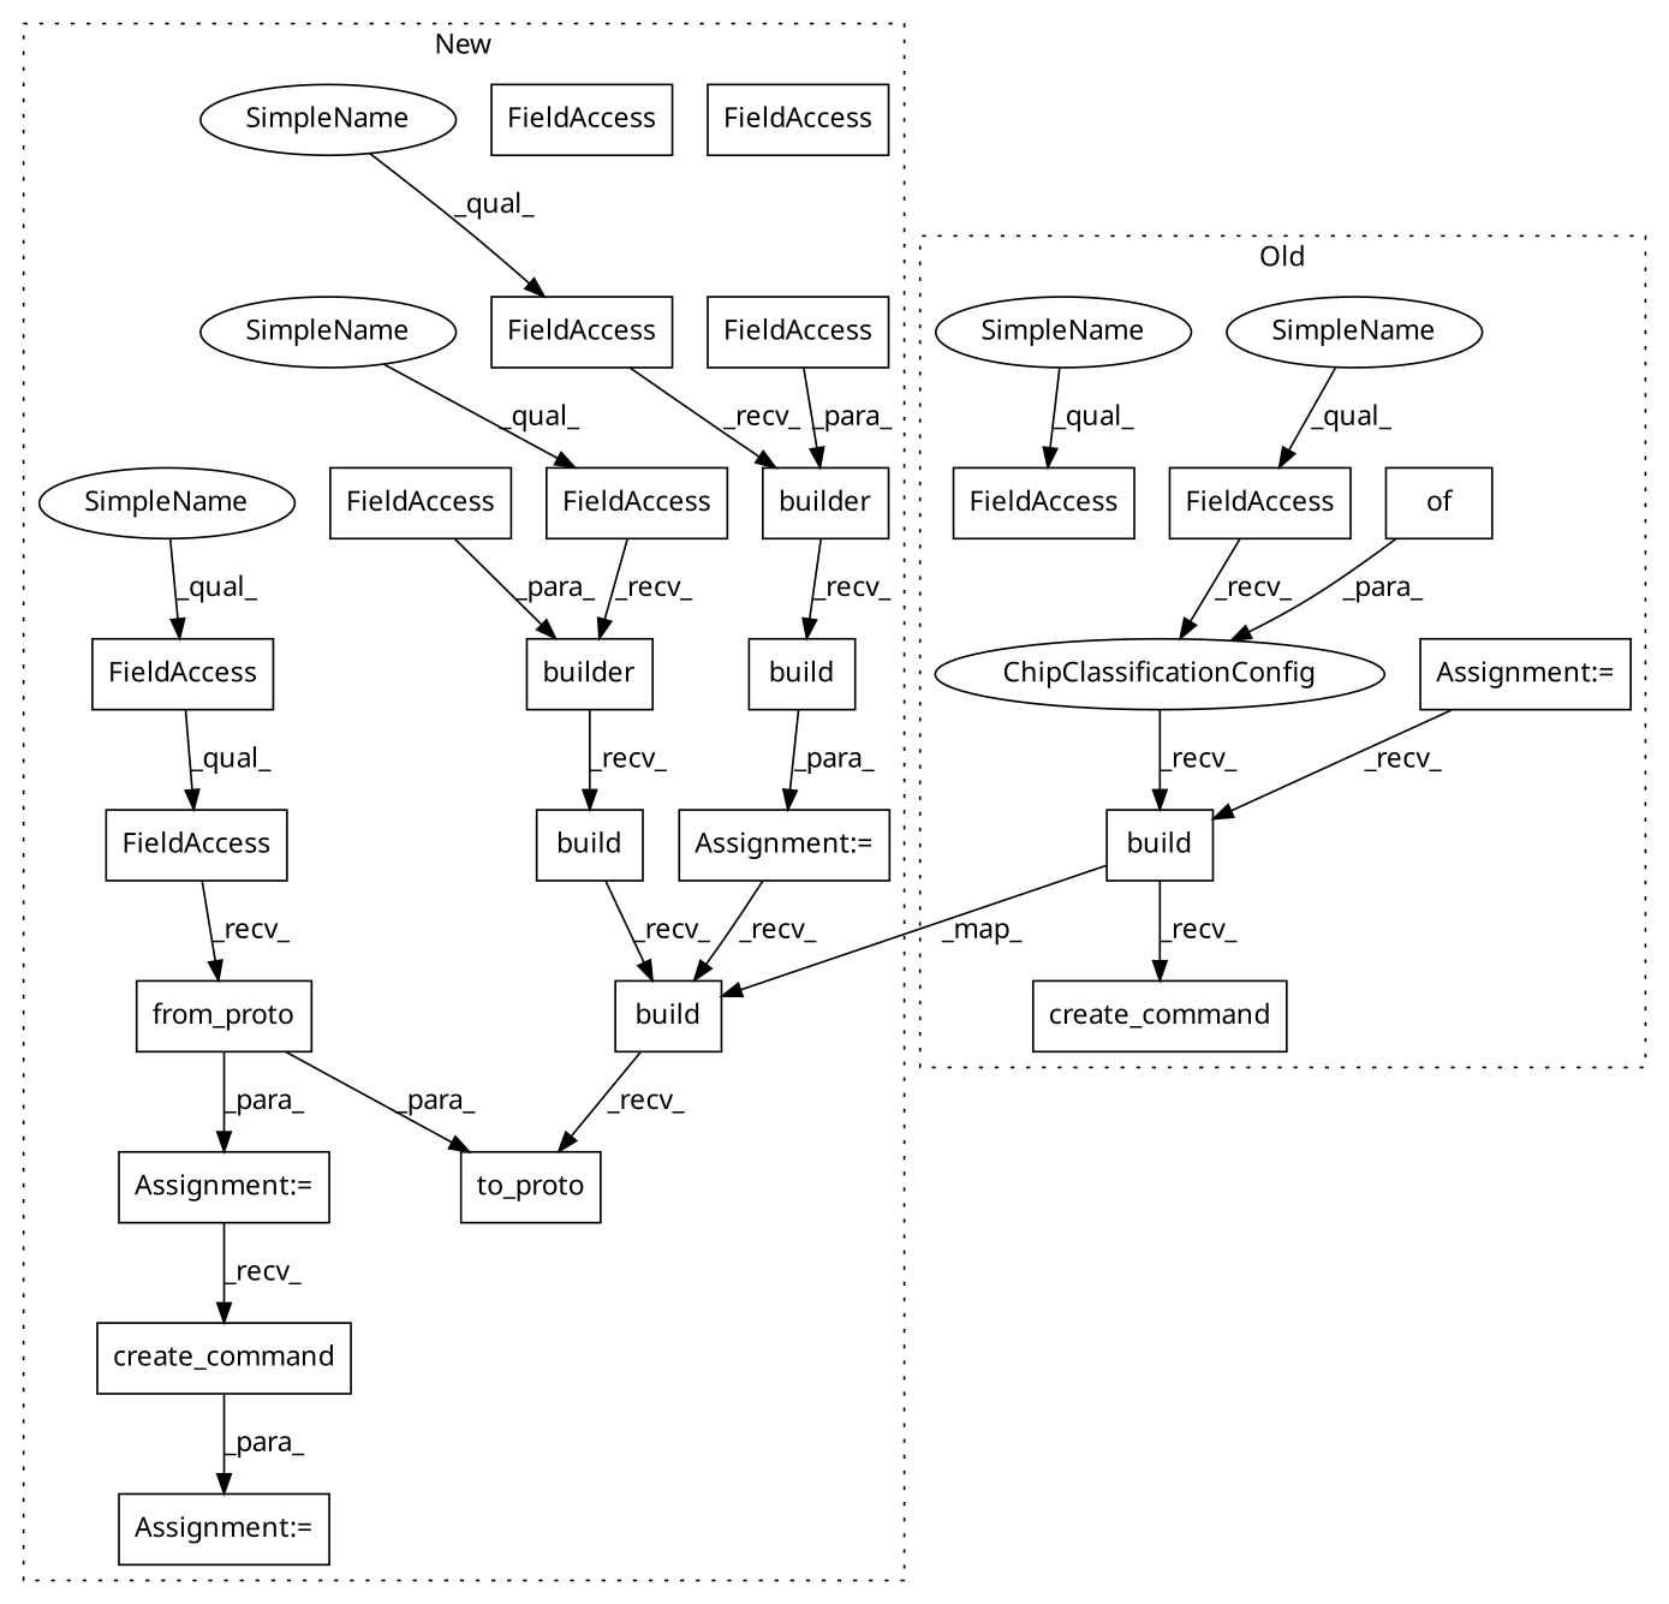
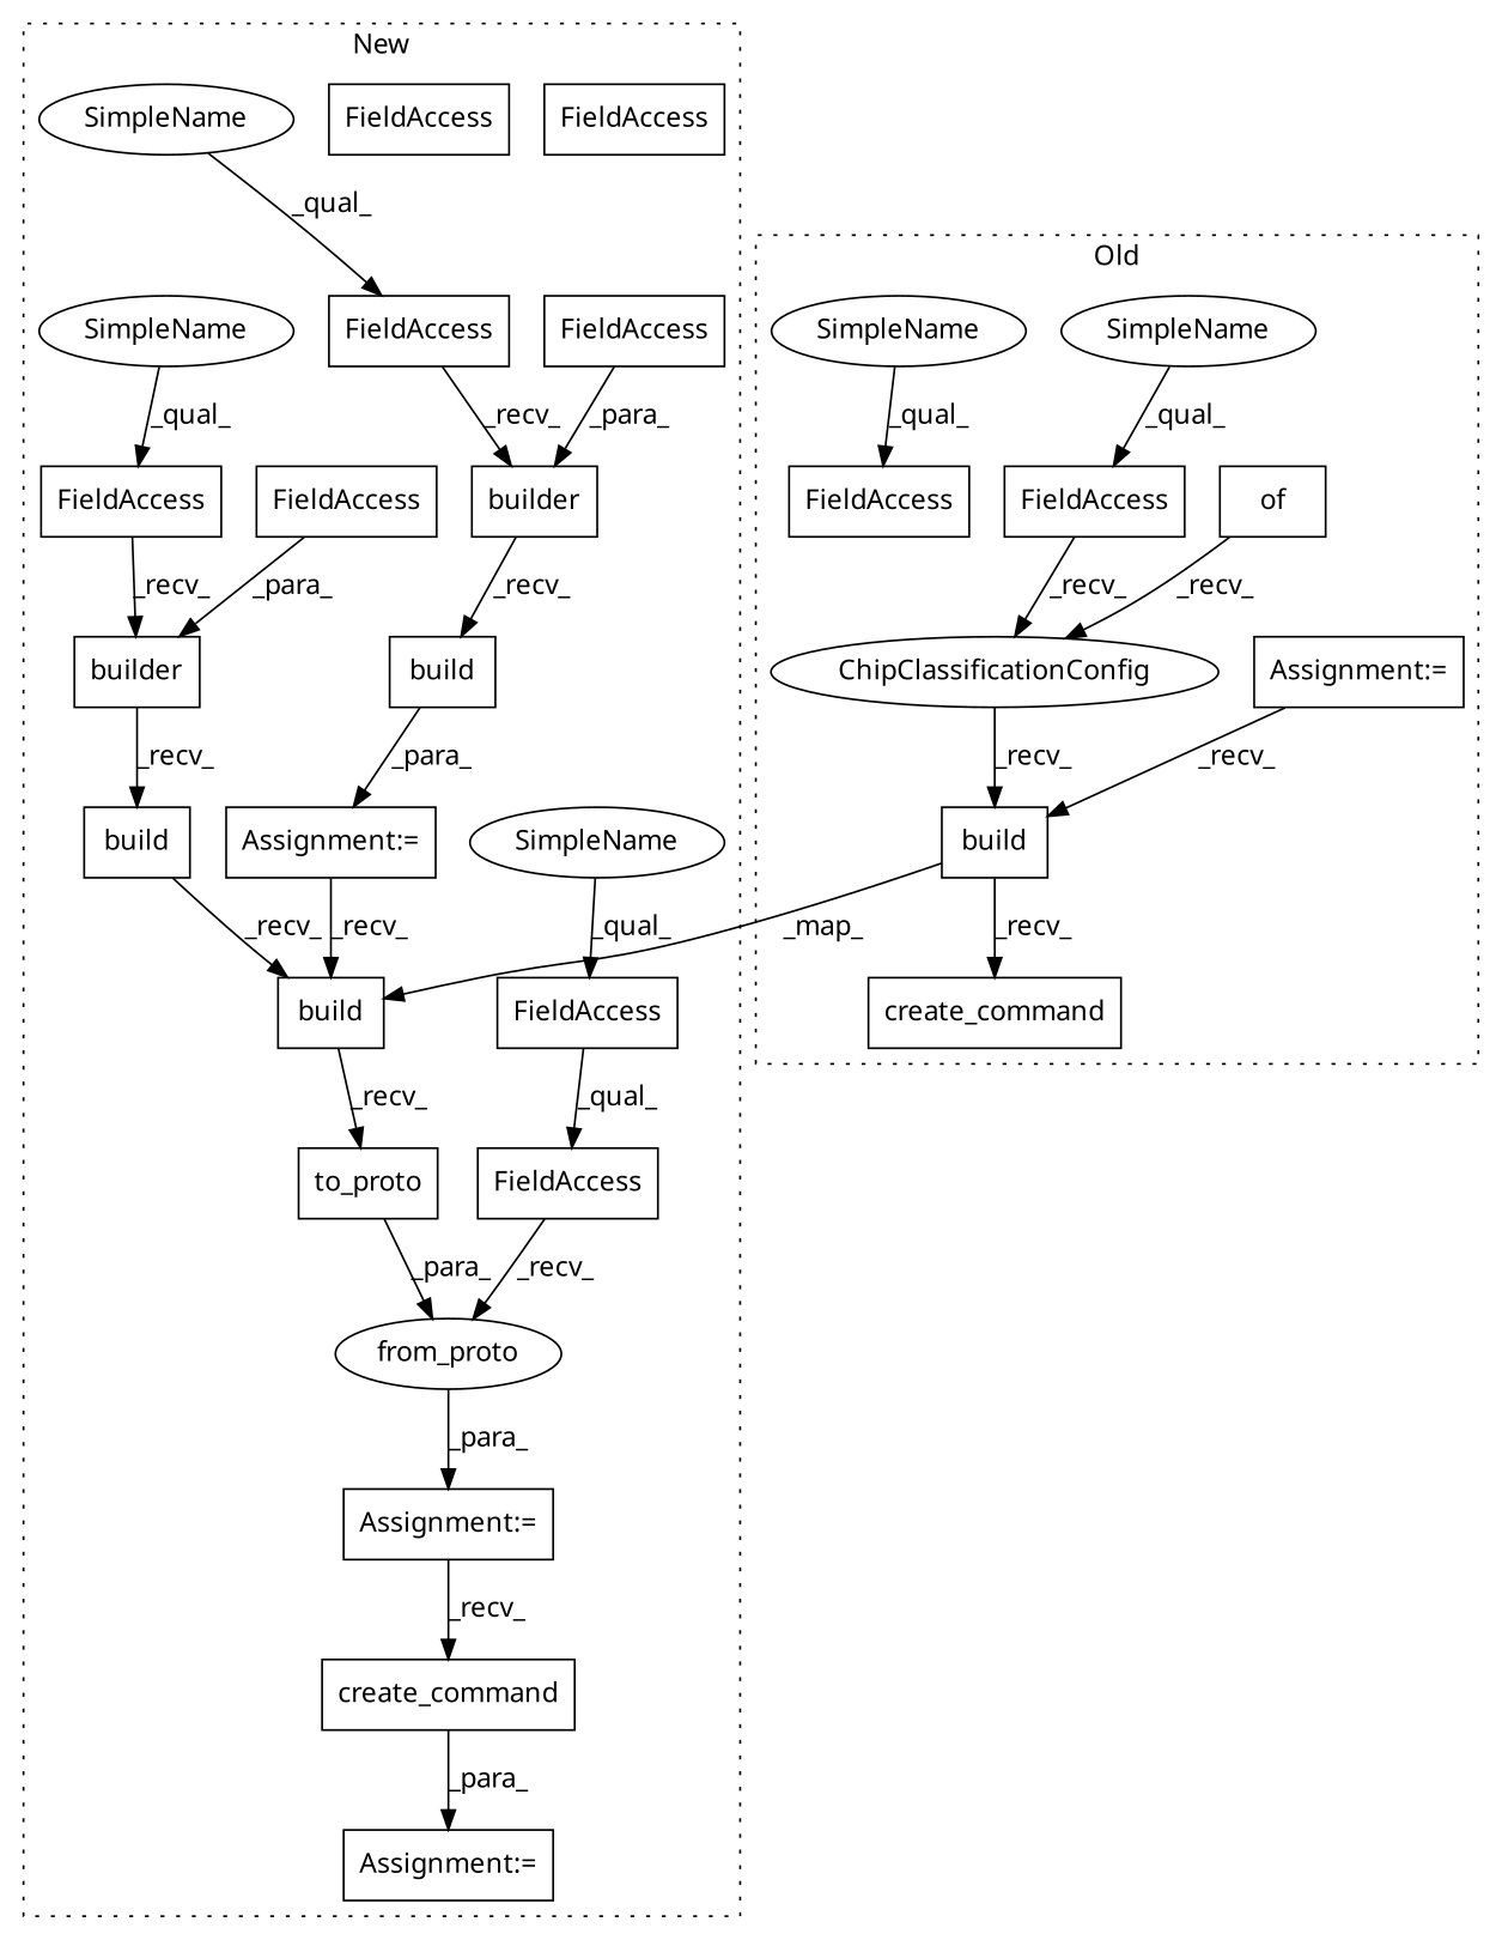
  digraph {
    fontname="Noto Sans"
    node [a=32 fontname="Noto Sans" l=12 s=1322 shape=box]
    edge [fontname="Noto Sans"]
    n1 [l="25,1" label=ChipClassificationConfig s="639,672" shape=ellipse]
    n2 [l=16 label=create_command s=1505]
    n3 [a=22 l=17 label=FieldAccess s=621]
    n4 [l=4 label=of s=668]
    n5 [l=7 label=build s=1497]
    n6 [a=22 l=23 label=FieldAccess s=1285]
    n7 [a=7 l=1 label="Assignment:=" s=1189]
    n8 [a=42 label=SimpleName s=621 shape=ellipse]
    n9 [a=42 label=SimpleName s=1285 shape=ellipse]
    n10 [l=7 label=build s=532]
    n11 [l=16 label=create_command s=1409]
-   n12 [l="11,1" label=from_proto s="1357,1387"]
+   n12 [l="11,1" label=from_proto s="1357,1387" shape=ellipse]
    n13 [a=22 l=34 label=FieldAccess]
    n14 [a=22 l=20 label=FieldAccess]
    n15 [a=22 l=23 label=FieldAccess s=478]
    n16 [l="8,1" label=builder s="502,530"]
    n17 [a=22 l=20 label=FieldAccess s=510]
    n18 [l=10 label=to_proto s=1377]
    n19 [a=7 l=1 label="Assignment:=" s=1321]
    n20 [a=7 l=1 label="Assignment:=" s=1399]
    n21 [l=7 label=build s=1298]
    n22 [a=22 l=28 label=FieldAccess s=1064]
    n23 [l=7 label=build s=1128]
    n24 [l="8,1" label=builder s="1093,1126"]
    n25 [a=22 l=25 label=FieldAccess s=1101]
    n26 [a=7 l=1 label="Assignment:=" s=1063]
    n27 [a=22 l=20 label=FieldAccess s=510]
    n28 [a=42 label=SimpleName shape=ellipse]
    n29 [a=42 label=SimpleName s=1064 shape=ellipse]
    n30 [a=42 label=SimpleName s=478 shape=ellipse]
    n31 [a=22 l=25 label=FieldAccess s=1101]
    subgraph cluster_1 {
      label=Old
      style=dotted
      n1
      n2
      n3
      n4
      n5
      n6
      n7
      n8
      n9
    }
    subgraph cluster_2 {
      label=New
      style=dotted
      n10
      n11
      n12
      n13
      n14
      n15
      n16
      n17
      n18
      n19
      n20
      n21
      n22
      n23
      n24
      n25
      n26
      n27
      n28
      n29
      n30
      n31
    }
    n1 -> n5 [label=_recv_]
    n3 -> n1 [label=_recv_]
-   n4 -> n1 [label=_para_]
+   n4 -> n1 [label=_recv_]
    n5 -> n2 [label=_recv_]
    n5 -> n21 [label=_map_]
    n7 -> n5 [label=_recv_]
    n8 -> n3 [label=_qual_]
    n9 -> n6 [label=_qual_]
    n10 -> n21 [label=_recv_]
    n11 -> n20 [label=_para_]
    n12 -> n19 [label=_para_]
    n13 -> n12 [label=_recv_]
    n14 -> n13 [label=_qual_]
    n15 -> n16 [label=_recv_]
    n16 -> n10 [label=_recv_]
-   n12 -> n18 [label=_para_]
+   n18 -> n12 [label=_para_]
    n19 -> n11 [label=_recv_]
    n21 -> n18 [label=_recv_]
    n22 -> n24 [label=_recv_]
    n23 -> n26 [label=_para_]
    n24 -> n23 [label=_recv_]
    n26 -> n21 [label=_recv_]
    n27 -> n16 [label=_para_]
    n28 -> n14 [label=_qual_]
    n29 -> n22 [label=_qual_]
    n30 -> n15 [label=_qual_]
    n31 -> n24 [label=_para_]
  }
